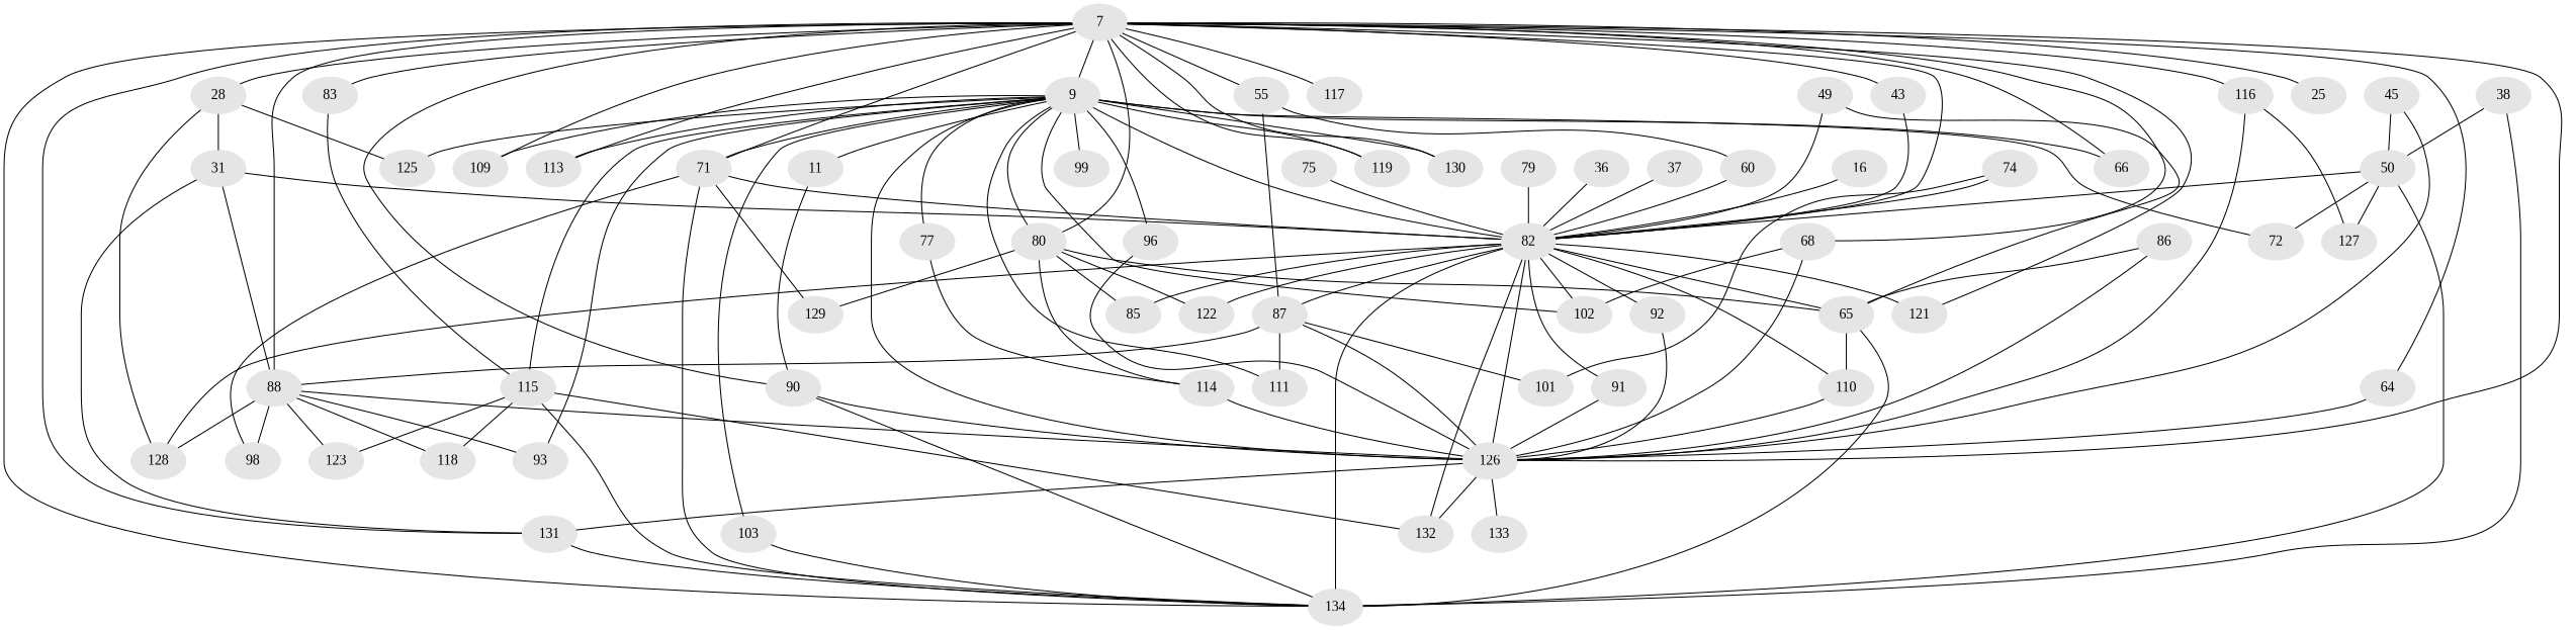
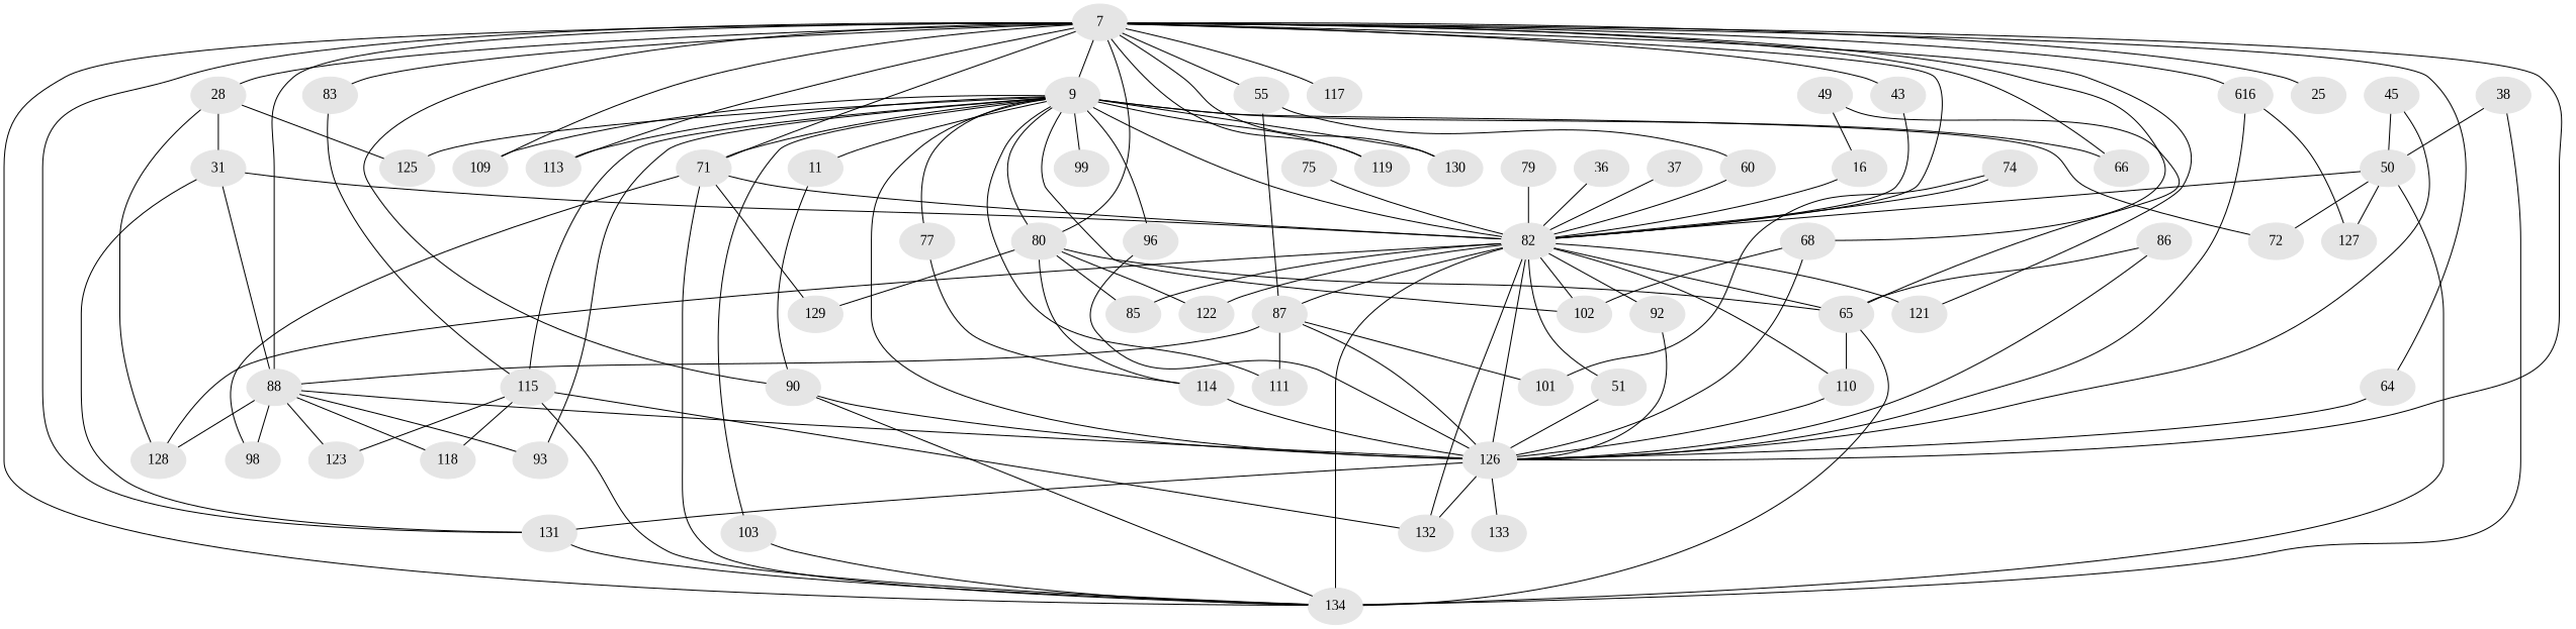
  graph {
    fontname="Liberation Serif"
    node [color=gray90 fontname="Liberation Serif" style=filled]
    edge [fontname="Liberation Serif"]
    7 [super="+2"]
    9 [super="+4"]
    25
    28
    43
    55 [super="+47"]
    n7 [label=64]
    66
    68 [super="+26"]
    n10 [label=71 super="+19+62"]
    80 [super="+73+23"]
    82 [super="+64+5+10"]
    83
    88 [super="+20+58+76"]
    90 [super="+67"]
    109 [super="+15"]
    113
-   116 [super="+97"]
+   116 [super="+97" label=616]
    117
    119
    121
    126 [super="+40+6"]
    130
    131 [super="+108"]
    134 [super="+120+53+112+107"]
    11
    72
    77
    93
    96
    99
    102 [super="+69"]
    103
    111
    115 [super="+94+12"]
    125
    128 [super="+124"]
    31
    60
    87 [super="+56"]
    98
    129
    n43 [label=65 super="+71"]
    114 [super="+106+70"]
    85
    122
    110 [super="+105+104"]
-   91
+   91 [label=51]
    92
    132 [super="+29"]
    118
    123
    127
    133
    16
    74 [super="+51"]
    101
    36
    37
    50 [super="+44"]
    38
    45
    49 [super="+39+33"]
    75
    79
    86
    7 -- 9 [weight=6]
    7 -- 25 [weight=2]
    7 -- 28 [weight=2]
    7 -- 43
    7 -- 55 [weight=2]
    7 -- n7
    7 -- 66
    7 -- 68
    7 -- n10 [weight=3]
    7 -- 80
    7 -- 82 [weight=7]
    7 -- 83
    7 -- 88 [weight=8]
    7 -- 90
    7 -- 109 [weight=2]
    7 -- 113
    7 -- 116 [weight=2]
    7 -- 117 [weight=2]
    7 -- 119
    7 -- 121
    7 -- 126 [weight=5]
    7 -- 130
    7 -- 131 [weight=2]
    7 -- 134 [weight=2]
    9 -- 66
    9 -- n10
    9 -- 80
    9 -- 82 [weight=10]
    9 -- 109
    9 -- 113
    9 -- 119
    9 -- 126 [weight=6]
    9 -- 130
    9 -- 11 [weight=2]
    9 -- 72
    9 -- 77
    9 -- 93
    9 -- 96
    9 -- 99 [weight=2]
    9 -- 102 [weight=2]
    9 -- 103
    9 -- 111
    9 -- 115 [weight=3]
    9 -- 125
    28 -- 125
    28 -- 128
    28 -- 31
    43 -- 82
    55 -- 60
    55 -- 87
    n7 -- 126
    68 -- 126 [weight=2]
    68 -- 102
    n10 -- 82
    n10 -- 134
    n10 -- 98
    n10 -- 129
    80 -- 129
    80 -- n43 [weight=2]
    80 -- 114
    80 -- 85
    80 -- 122
    82 -- 121
    82 -- 126 [weight=7]
    82 -- 134 [weight=5]
    82 -- 102
    82 -- 128
    82 -- 87 [weight=2]
    82 -- n43 [weight=4]
    82 -- 85
    82 -- 122
    82 -- 110
    82 -- 91
    82 -- 92
    82 -- 132
    83 -- 115
    88 -- 126
    88 -- 93
    88 -- 128
    88 -- 98
    88 -- 118
    88 -- 123
    90 -- 126
    90 -- 134
    116 -- 126
    116 -- 127
    126 -- 131 [weight=2]
    126 -- 132
    126 -- 133
    131 -- 134 [weight=2]
    11 -- 90
    77 -- 114
    96 -- 126
    103 -- 134
    115 -- 134
    115 -- 132
    115 -- 118
    115 -- 123
    31 -- 82
    31 -- 88
    31 -- 131
    60 -- 82
    87 -- 88
    87 -- 126 [weight=2]
    87 -- 111
    87 -- 101
    n43 -- 134 [weight=2]
    n43 -- 110
    114 -- 126 [weight=3]
    110 -- 126
    91 -- 126
    92 -- 126
    16 -- 82 [weight=2]
    74 -- 82 [weight=2]
    74 -- 101
    36 -- 82 [weight=2]
    37 -- 82 [weight=2]
    50 -- 82 [weight=5]
    50 -- 134
    50 -- 72
    50 -- 127
    38 -- 134
    38 -- 50
    45 -- 126
    45 -- 50
-   49 -- 82 [weight=2]
+   49 -- 16 [weight=2]
    49 -- n43 [weight=2]
    75 -- 82 [weight=2]
    79 -- 82 [weight=2]
    86 -- 126
    86 -- n43
  }
